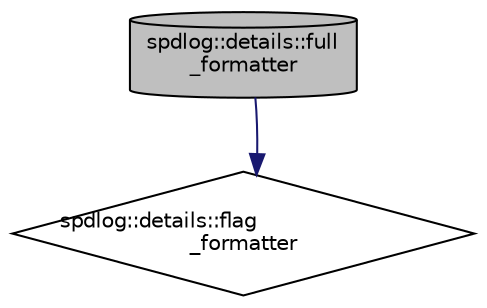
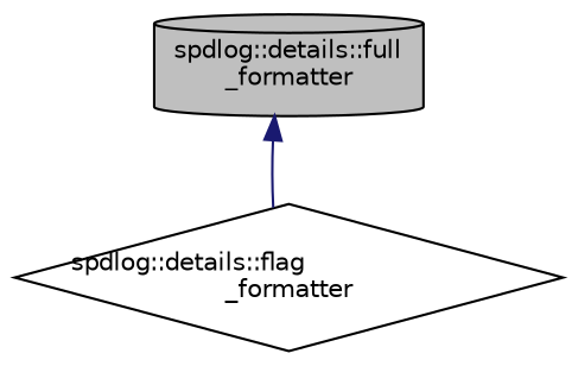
  digraph {
    node [color=black fontname=Helvetica fontsize=10 style=filled]
    n1 [fillcolor=grey75 fontcolor=black height=0.2 label="spdlog::details::full\l_formatter" shape=cylinder width=0.4]
    n2 [fillcolor=white height=0.2 label="spdlog::details::flag\l_formatter" shape=diamond width=0.4]
-   n2 -> n1 [color=midnightblue dir=back fontname=Helvetica fontsize=10 labelfontname=Helvetica labelfontsize=10 style=solid]
+   n1 -> n2 [color=midnightblue dir=back fontname=Helvetica fontsize=10 labelfontname=Helvetica labelfontsize=10 style=solid]
  }
